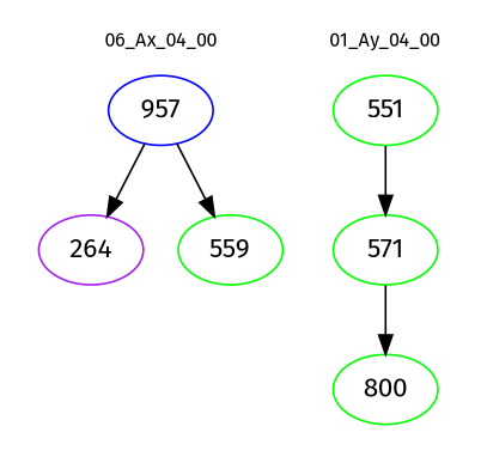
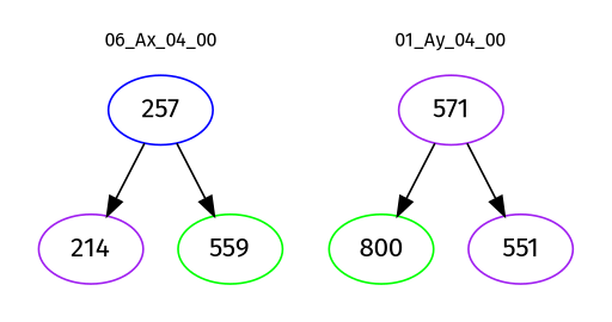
  digraph {
    fontname="Fira Sans"
    node [color=purple fontname="Fira Sans"]
    edge [color=black fontname="Fira Sans"]
-   n1 [color=blue label=957]
-   n2 [label=264]
+   n1 [color=blue label=257]
+   n2 [label=214]
    n3 [color=green label=559]
-   n4 [color=green label=571]
+   n4 [label=571]
    n5 [color=green label=800]
-   n6 [color=green label=551]
+   n6 [label=551]
    subgraph cluster_1 {
      color=white
      fontsize=10
      label="06_Ax_04_00"
      n1
      n2
      n3
    }
    subgraph cluster_2 {
      color=white
      fontsize=10
      label="01_Ay_04_00"
      n4
      n5
      n6
    }
    n1 -> n2
    n1 -> n3
    n4 -> n5
-   n6 -> n4
+   n4 -> n6
  }
